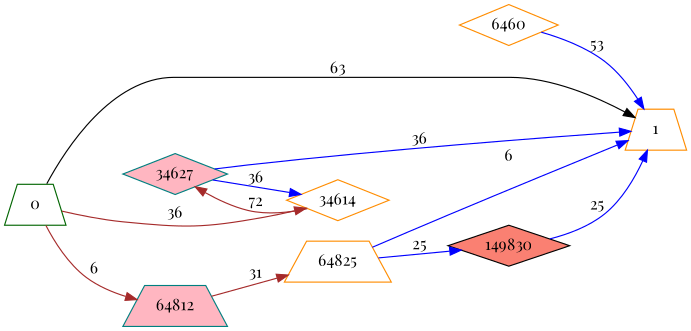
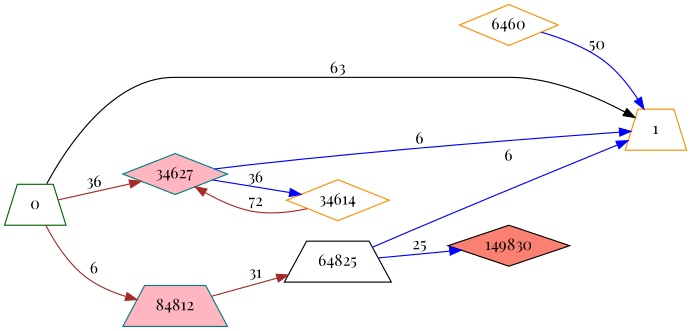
  digraph {
    fontname="Playfair Display"
    rankdir=LR
    node [color=darkorange fillcolor=white fontname="Playfair Display" shape=trapezium style=filled]
    edge [color=blue fontname="Playfair Display"]
    1
    6460 [shape=diamond]
    34627 [color=teal fillcolor=lightpink shape=diamond]
    34614 [shape=diamond]
-   64812 [color=teal fillcolor=lightpink]
-   64825
+   64812 [color=teal fillcolor=lightpink label=84812]
+   64825 [color=black]
    149830 [color=black fillcolor=salmon shape=diamond]
    0 [color=darkgreen]
-   6460 -> 1 [label=53]
-   34627 -> 1 [label=36]
+   6460 -> 1 [label=50]
+   34627 -> 1 [label=6]
    34627 -> 34614 [label=36]
    34614 -> 34627 [color=brown label=72]
    64812 -> 64825 [color=brown label=31]
    64825 -> 1 [label=6]
    64825 -> 149830 [label=25]
-   149830 -> 1 [label=25]
    0 -> 1 [color=black label=63]
-   0 -> 34614 [color=brown label=36]
+   0 -> 34627 [color=brown label=36]
    0 -> 64812 [color=brown label=6]
  }
